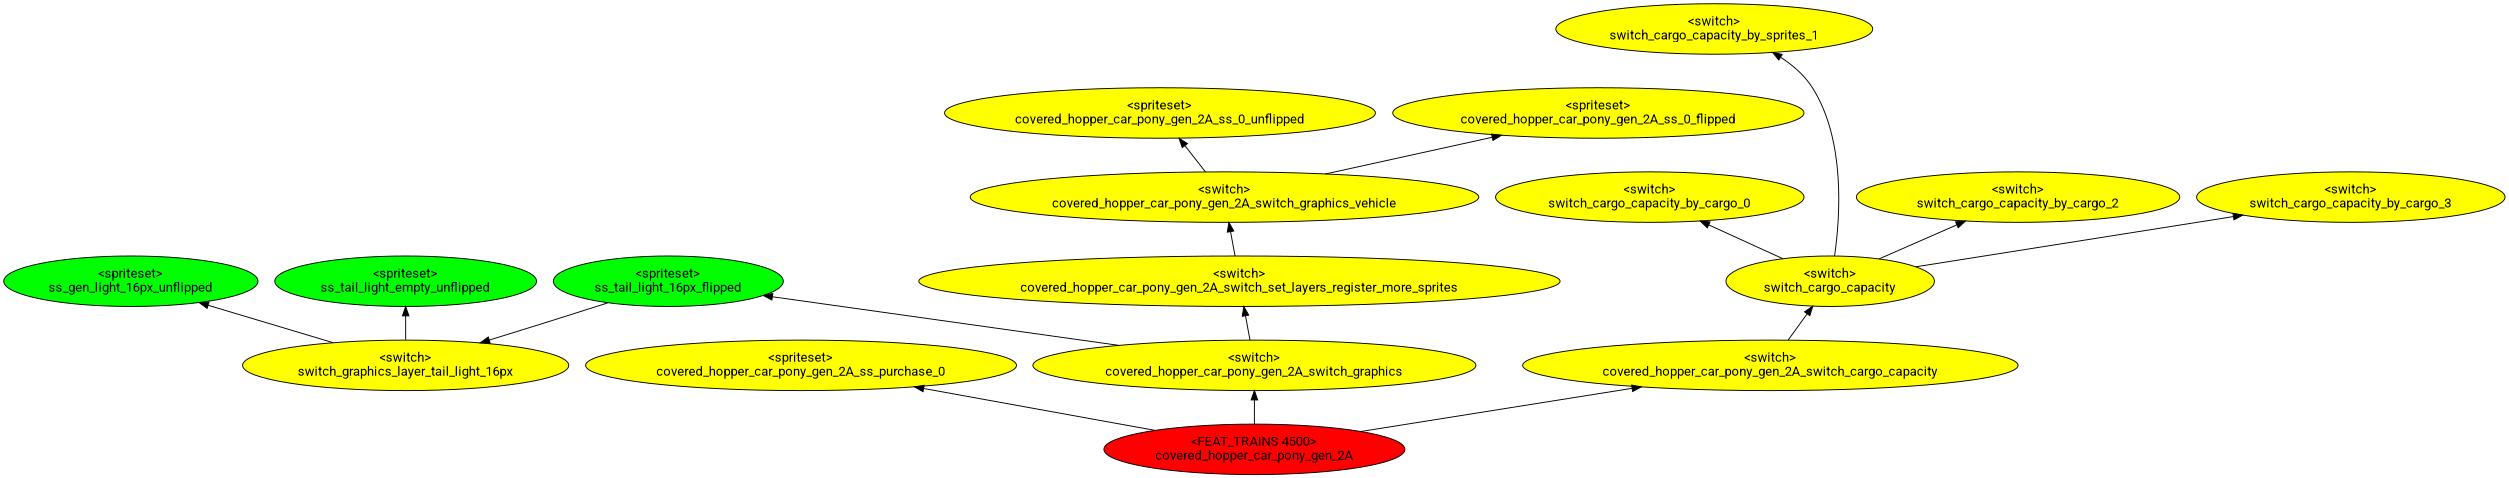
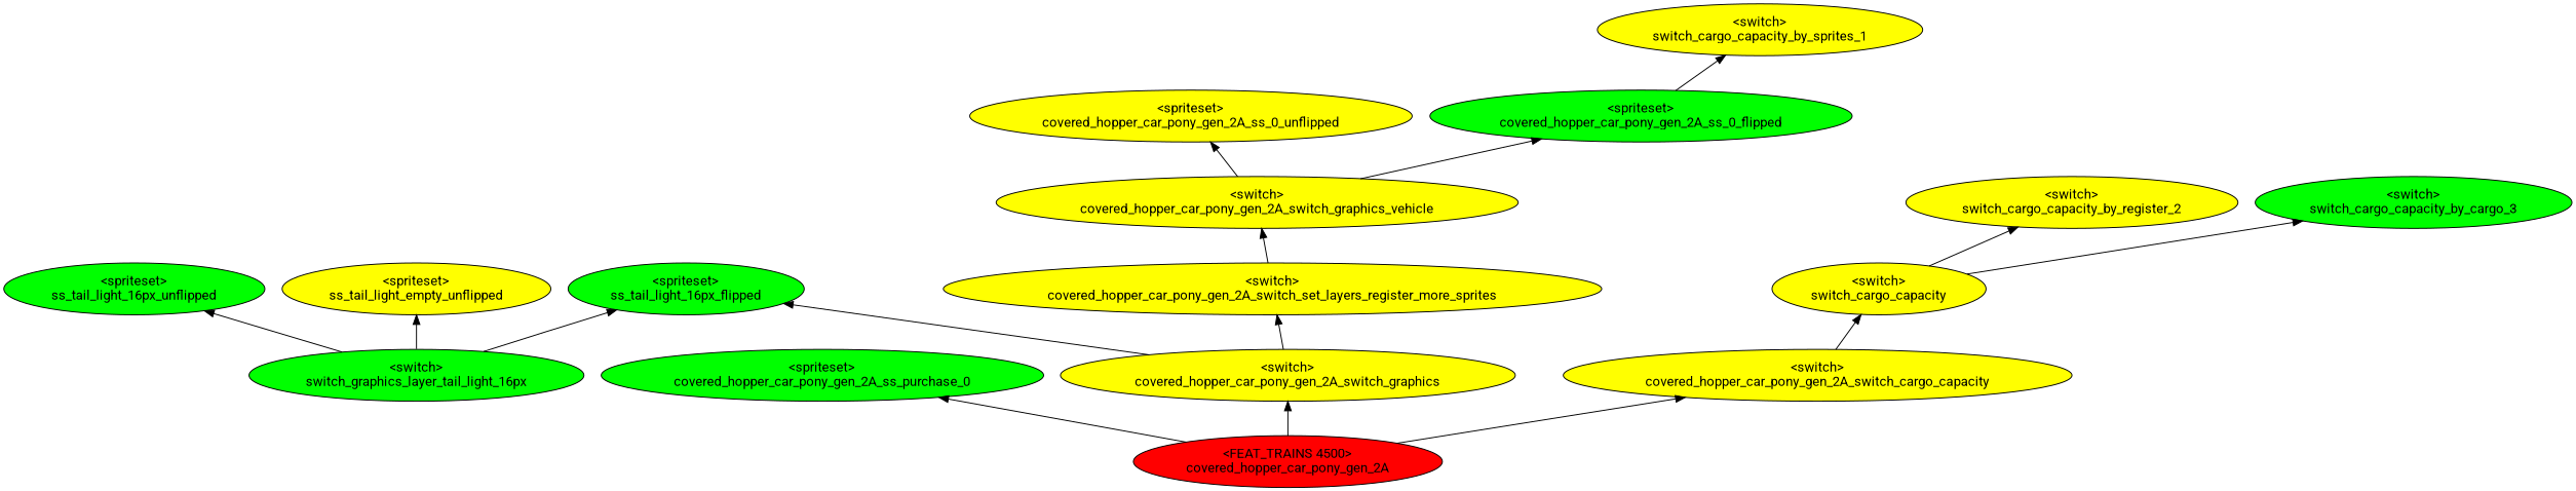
  digraph {
    fontname=Roboto
    rankdir=BT
    node [fillcolor=yellow fontname=Roboto style=filled]
    edge [fontname=Roboto]
-   n1 [fillcolor=green label="<spriteset>\nss_gen_light_16px_unflipped"]
+   n1 [fillcolor=green label="<spriteset>\nss_tail_light_16px_unflipped"]
    n2 [fillcolor=green label="<spriteset>\nss_tail_light_16px_flipped"]
-   n3 [fillcolor=green label="<spriteset>\nss_tail_light_empty_unflipped"]
-   n4 [label="<switch>\nswitch_graphics_layer_tail_light_16px"]
-   n5 [label="<switch>\nswitch_cargo_capacity_by_cargo_0"]
+   n3 [label="<spriteset>\nss_tail_light_empty_unflipped"]
+   n4 [fillcolor=green label="<switch>\nswitch_graphics_layer_tail_light_16px"]
    n6 [label="<switch>\nswitch_cargo_capacity_by_sprites_1"]
-   n7 [label="<switch>\nswitch_cargo_capacity_by_cargo_2"]
-   n8 [label="<switch>\nswitch_cargo_capacity_by_cargo_3"]
+   n7 [label="<switch>\nswitch_cargo_capacity_by_register_2"]
+   n8 [fillcolor=green label="<switch>\nswitch_cargo_capacity_by_cargo_3"]
    n9 [label="<switch>\nswitch_cargo_capacity"]
    n10 [label="<spriteset>\ncovered_hopper_car_pony_gen_2A_ss_0_unflipped"]
-   n11 [label="<spriteset>\ncovered_hopper_car_pony_gen_2A_ss_0_flipped"]
+   n11 [fillcolor=green label="<spriteset>\ncovered_hopper_car_pony_gen_2A_ss_0_flipped"]
    n12 [label="<switch>\ncovered_hopper_car_pony_gen_2A_switch_graphics_vehicle"]
-   n13 [label="<spriteset>\ncovered_hopper_car_pony_gen_2A_ss_purchase_0"]
+   n13 [fillcolor=green label="<spriteset>\ncovered_hopper_car_pony_gen_2A_ss_purchase_0"]
    n14 [label="<switch>\ncovered_hopper_car_pony_gen_2A_switch_set_layers_register_more_sprites"]
    n15 [label="<switch>\ncovered_hopper_car_pony_gen_2A_switch_graphics"]
    n16 [label="<switch>\ncovered_hopper_car_pony_gen_2A_switch_cargo_capacity"]
    n17 [fillcolor=red label="<FEAT_TRAINS 4500>\ncovered_hopper_car_pony_gen_2A"]
    n4 -> n1
-   n2 -> n4
+   n4 -> n2
    n4 -> n3
-   n9 -> n5
-   n9 -> n6
+   n11 -> n6
    n9 -> n7
    n9 -> n8
    n12 -> n10
    n12 -> n11
    n14 -> n12
    n15 -> n2
    n15 -> n14
    n16 -> n9
    n17 -> n13
    n17 -> n15
    n17 -> n16
  }
